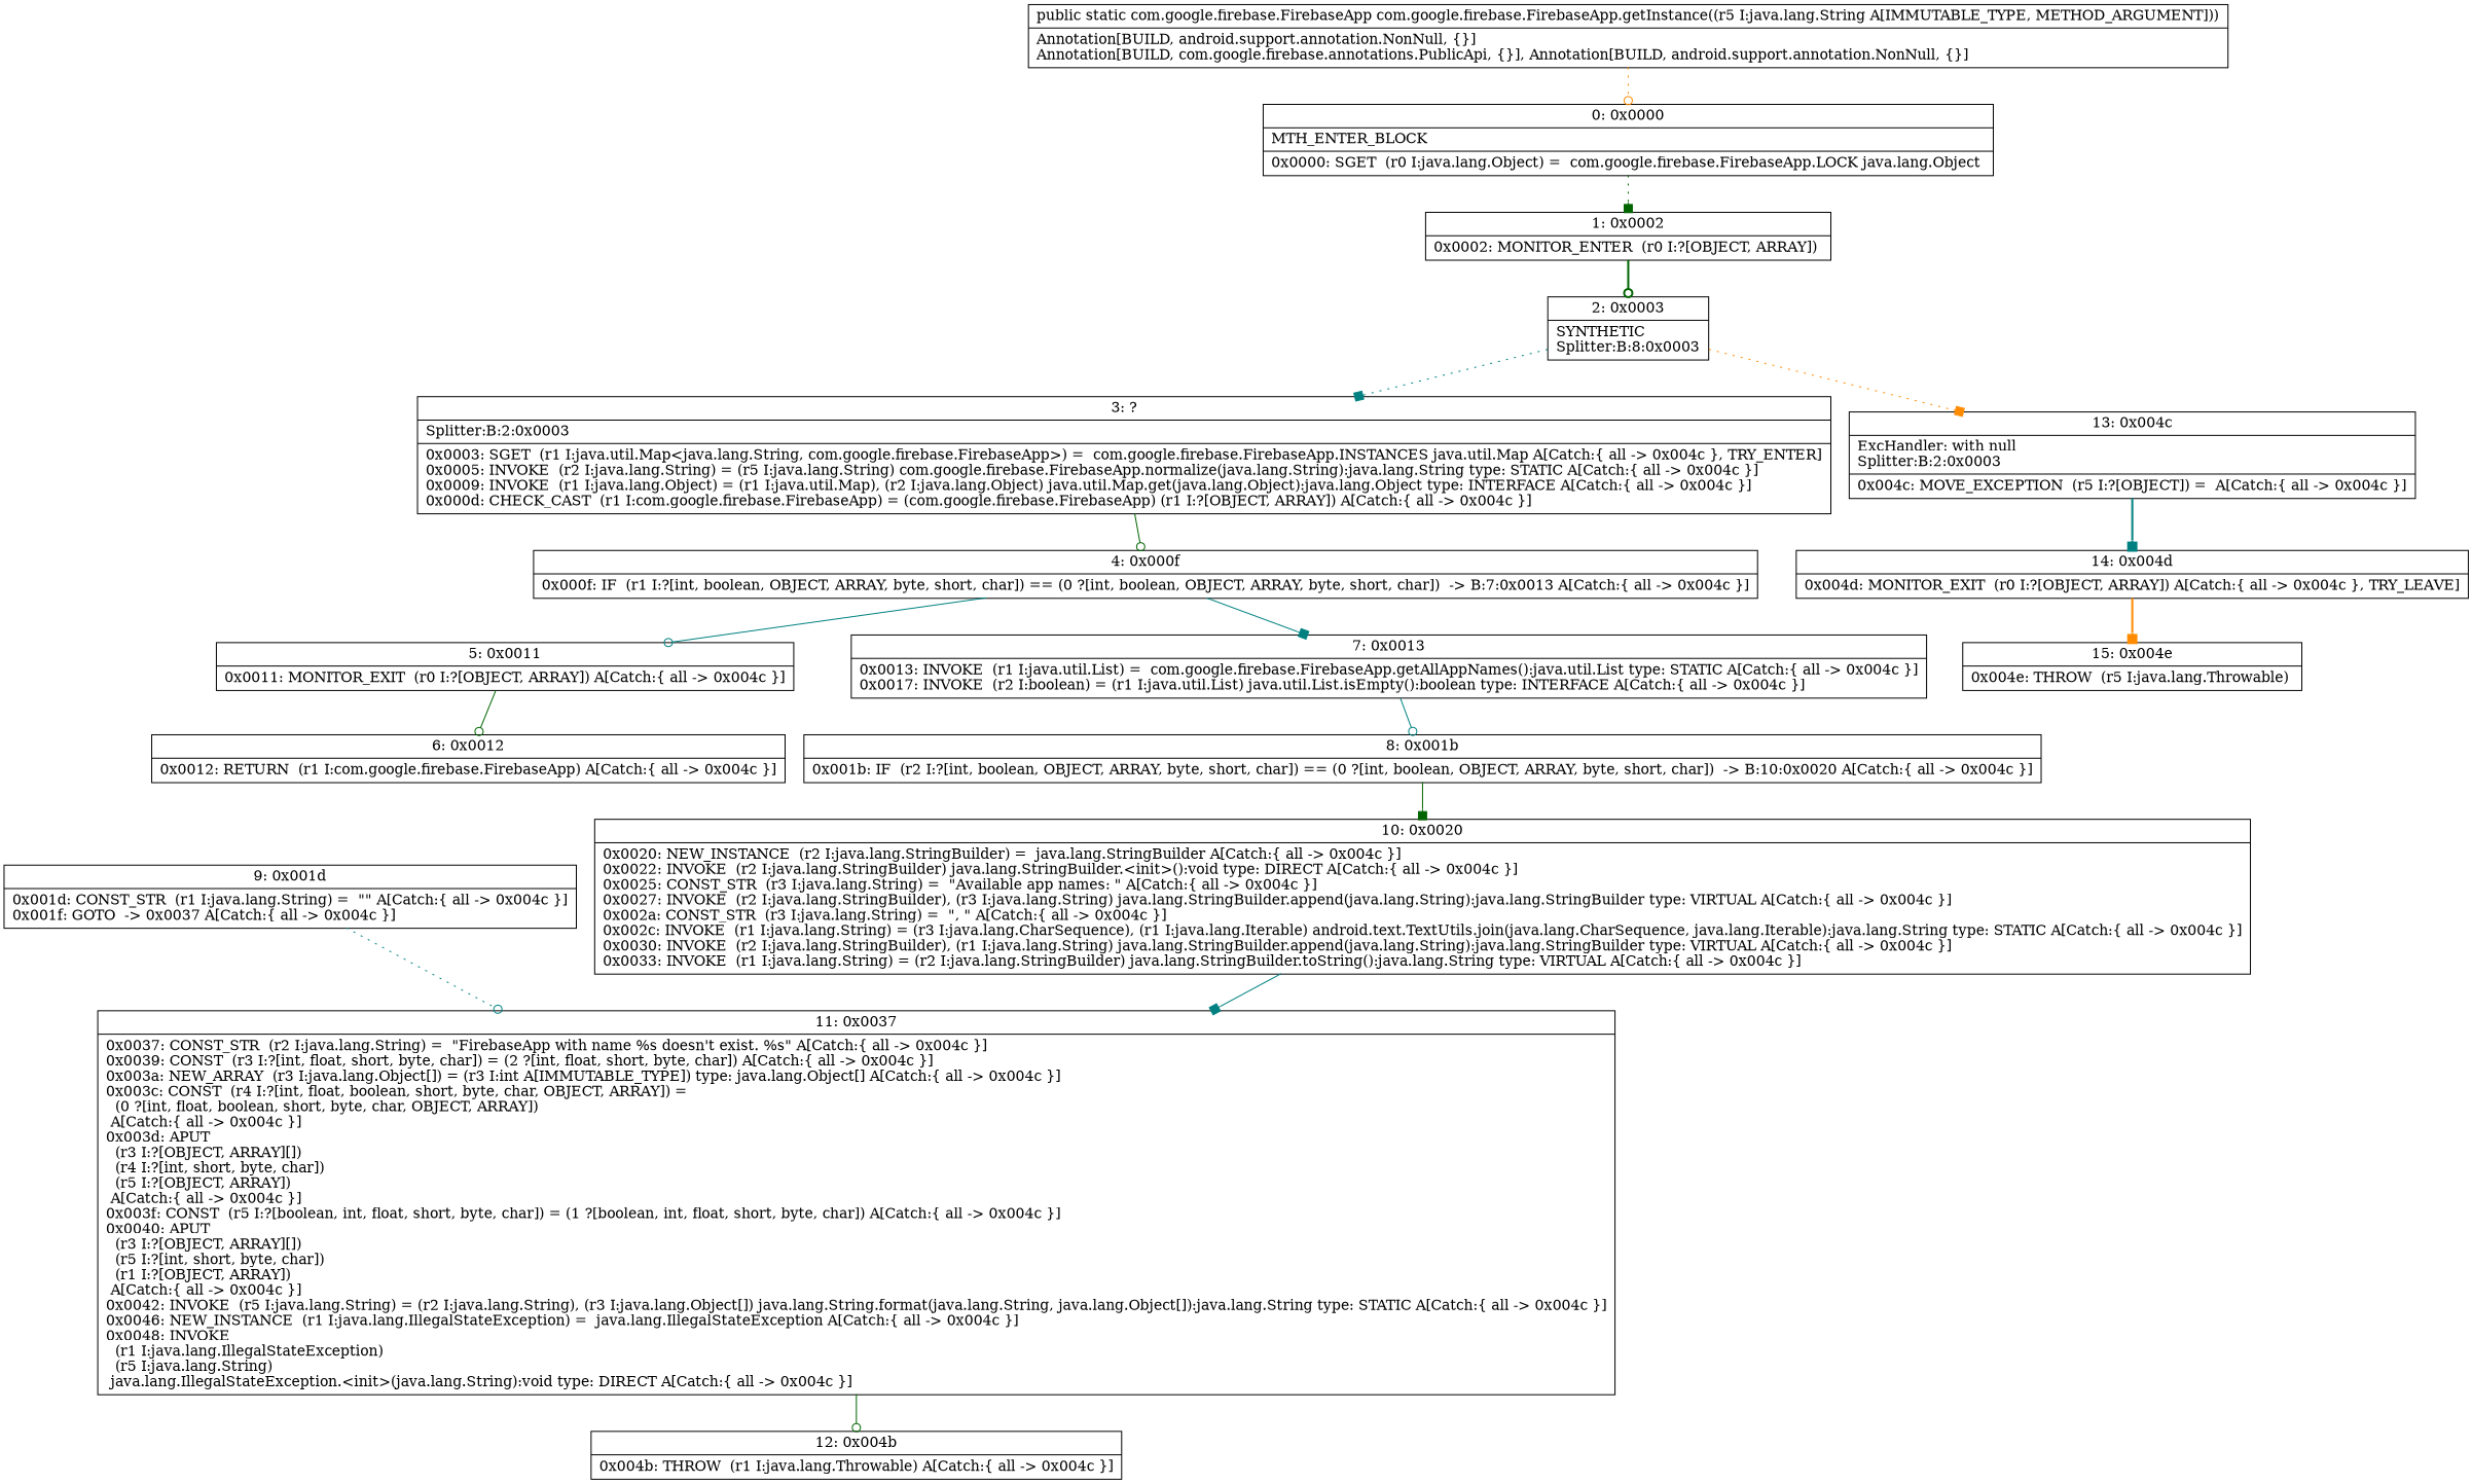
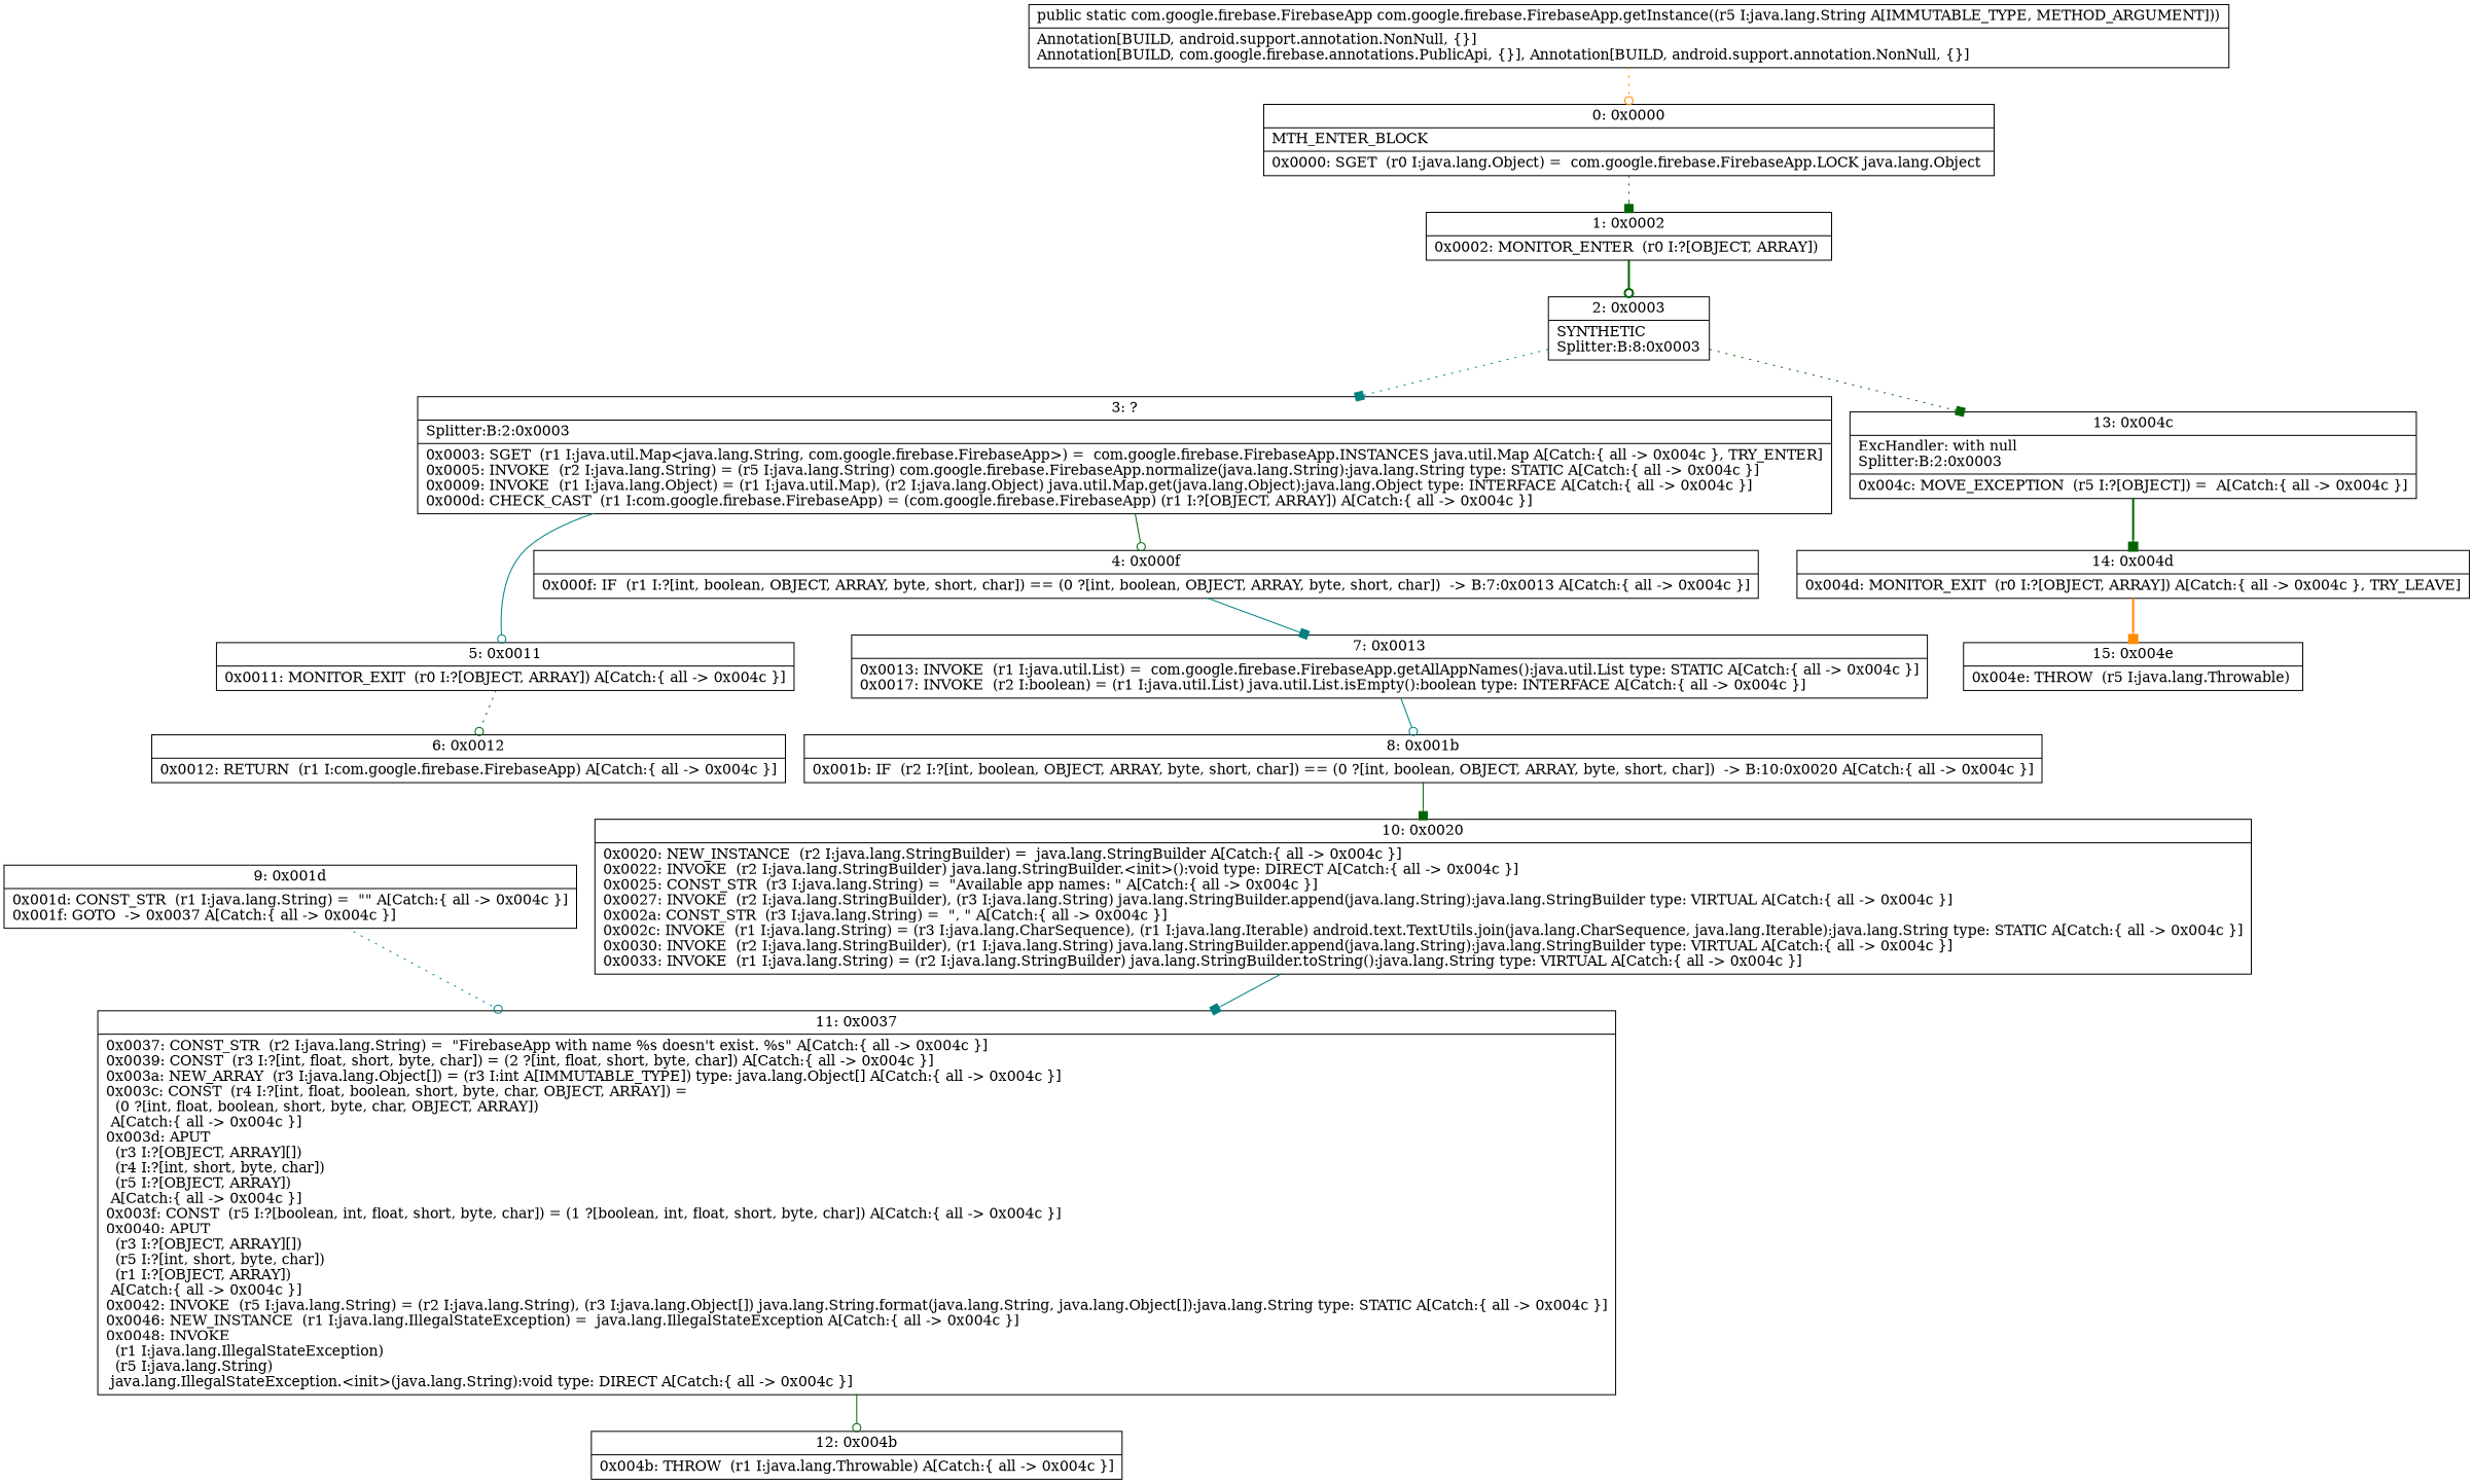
  digraph {
    node [shape=record]
    edge [arrowhead=box color=darkgreen style=solid]
    n1 [label="{0\:\ 0x0000|MTH_ENTER_BLOCK\l|0x0000: SGET  (r0 I:java.lang.Object) =  com.google.firebase.FirebaseApp.LOCK java.lang.Object \l}"]
    n2 [label="{1\:\ 0x0002|0x0002: MONITOR_ENTER  (r0 I:?[OBJECT, ARRAY]) \l}"]
    n3 [label="{2\:\ 0x0003|SYNTHETIC\lSplitter:B:8:0x0003\l}"]
    n4 [label="{3\:\ ?|Splitter:B:2:0x0003\l|0x0003: SGET  (r1 I:java.util.Map\<java.lang.String, com.google.firebase.FirebaseApp\>) =  com.google.firebase.FirebaseApp.INSTANCES java.util.Map A[Catch:\{ all \-\> 0x004c \}, TRY_ENTER]\l0x0005: INVOKE  (r2 I:java.lang.String) = (r5 I:java.lang.String) com.google.firebase.FirebaseApp.normalize(java.lang.String):java.lang.String type: STATIC A[Catch:\{ all \-\> 0x004c \}]\l0x0009: INVOKE  (r1 I:java.lang.Object) = (r1 I:java.util.Map), (r2 I:java.lang.Object) java.util.Map.get(java.lang.Object):java.lang.Object type: INTERFACE A[Catch:\{ all \-\> 0x004c \}]\l0x000d: CHECK_CAST  (r1 I:com.google.firebase.FirebaseApp) = (com.google.firebase.FirebaseApp) (r1 I:?[OBJECT, ARRAY]) A[Catch:\{ all \-\> 0x004c \}]\l}"]
    n5 [label="{13\:\ 0x004c|ExcHandler: with null\lSplitter:B:2:0x0003\l|0x004c: MOVE_EXCEPTION  (r5 I:?[OBJECT]) =  A[Catch:\{ all \-\> 0x004c \}]\l}"]
    n6 [label="{4\:\ 0x000f|0x000f: IF  (r1 I:?[int, boolean, OBJECT, ARRAY, byte, short, char]) == (0 ?[int, boolean, OBJECT, ARRAY, byte, short, char])  \-\> B:7:0x0013 A[Catch:\{ all \-\> 0x004c \}]\l}"]
    n7 [label="{14\:\ 0x004d|0x004d: MONITOR_EXIT  (r0 I:?[OBJECT, ARRAY]) A[Catch:\{ all \-\> 0x004c \}, TRY_LEAVE]\l}"]
    n8 [label="{5\:\ 0x0011|0x0011: MONITOR_EXIT  (r0 I:?[OBJECT, ARRAY]) A[Catch:\{ all \-\> 0x004c \}]\l}"]
    n9 [label="{7\:\ 0x0013|0x0013: INVOKE  (r1 I:java.util.List) =  com.google.firebase.FirebaseApp.getAllAppNames():java.util.List type: STATIC A[Catch:\{ all \-\> 0x004c \}]\l0x0017: INVOKE  (r2 I:boolean) = (r1 I:java.util.List) java.util.List.isEmpty():boolean type: INTERFACE A[Catch:\{ all \-\> 0x004c \}]\l}"]
    n10 [label="{6\:\ 0x0012|0x0012: RETURN  (r1 I:com.google.firebase.FirebaseApp) A[Catch:\{ all \-\> 0x004c \}]\l}"]
    n11 [label="{8\:\ 0x001b|0x001b: IF  (r2 I:?[int, boolean, OBJECT, ARRAY, byte, short, char]) == (0 ?[int, boolean, OBJECT, ARRAY, byte, short, char])  \-\> B:10:0x0020 A[Catch:\{ all \-\> 0x004c \}]\l}"]
    n12 [label="{10\:\ 0x0020|0x0020: NEW_INSTANCE  (r2 I:java.lang.StringBuilder) =  java.lang.StringBuilder A[Catch:\{ all \-\> 0x004c \}]\l0x0022: INVOKE  (r2 I:java.lang.StringBuilder) java.lang.StringBuilder.\<init\>():void type: DIRECT A[Catch:\{ all \-\> 0x004c \}]\l0x0025: CONST_STR  (r3 I:java.lang.String) =  \"Available app names: \" A[Catch:\{ all \-\> 0x004c \}]\l0x0027: INVOKE  (r2 I:java.lang.StringBuilder), (r3 I:java.lang.String) java.lang.StringBuilder.append(java.lang.String):java.lang.StringBuilder type: VIRTUAL A[Catch:\{ all \-\> 0x004c \}]\l0x002a: CONST_STR  (r3 I:java.lang.String) =  \", \" A[Catch:\{ all \-\> 0x004c \}]\l0x002c: INVOKE  (r1 I:java.lang.String) = (r3 I:java.lang.CharSequence), (r1 I:java.lang.Iterable) android.text.TextUtils.join(java.lang.CharSequence, java.lang.Iterable):java.lang.String type: STATIC A[Catch:\{ all \-\> 0x004c \}]\l0x0030: INVOKE  (r2 I:java.lang.StringBuilder), (r1 I:java.lang.String) java.lang.StringBuilder.append(java.lang.String):java.lang.StringBuilder type: VIRTUAL A[Catch:\{ all \-\> 0x004c \}]\l0x0033: INVOKE  (r1 I:java.lang.String) = (r2 I:java.lang.StringBuilder) java.lang.StringBuilder.toString():java.lang.String type: VIRTUAL A[Catch:\{ all \-\> 0x004c \}]\l}"]
    n13 [label="{9\:\ 0x001d|0x001d: CONST_STR  (r1 I:java.lang.String) =  \"\" A[Catch:\{ all \-\> 0x004c \}]\l0x001f: GOTO  \-\> 0x0037 A[Catch:\{ all \-\> 0x004c \}]\l}"]
    n14 [label="{11\:\ 0x0037|0x0037: CONST_STR  (r2 I:java.lang.String) =  \"FirebaseApp with name %s doesn't exist. %s\" A[Catch:\{ all \-\> 0x004c \}]\l0x0039: CONST  (r3 I:?[int, float, short, byte, char]) = (2 ?[int, float, short, byte, char]) A[Catch:\{ all \-\> 0x004c \}]\l0x003a: NEW_ARRAY  (r3 I:java.lang.Object[]) = (r3 I:int A[IMMUTABLE_TYPE]) type: java.lang.Object[] A[Catch:\{ all \-\> 0x004c \}]\l0x003c: CONST  (r4 I:?[int, float, boolean, short, byte, char, OBJECT, ARRAY]) = \l  (0 ?[int, float, boolean, short, byte, char, OBJECT, ARRAY])\l A[Catch:\{ all \-\> 0x004c \}]\l0x003d: APUT  \l  (r3 I:?[OBJECT, ARRAY][])\l  (r4 I:?[int, short, byte, char])\l  (r5 I:?[OBJECT, ARRAY])\l A[Catch:\{ all \-\> 0x004c \}]\l0x003f: CONST  (r5 I:?[boolean, int, float, short, byte, char]) = (1 ?[boolean, int, float, short, byte, char]) A[Catch:\{ all \-\> 0x004c \}]\l0x0040: APUT  \l  (r3 I:?[OBJECT, ARRAY][])\l  (r5 I:?[int, short, byte, char])\l  (r1 I:?[OBJECT, ARRAY])\l A[Catch:\{ all \-\> 0x004c \}]\l0x0042: INVOKE  (r5 I:java.lang.String) = (r2 I:java.lang.String), (r3 I:java.lang.Object[]) java.lang.String.format(java.lang.String, java.lang.Object[]):java.lang.String type: STATIC A[Catch:\{ all \-\> 0x004c \}]\l0x0046: NEW_INSTANCE  (r1 I:java.lang.IllegalStateException) =  java.lang.IllegalStateException A[Catch:\{ all \-\> 0x004c \}]\l0x0048: INVOKE  \l  (r1 I:java.lang.IllegalStateException)\l  (r5 I:java.lang.String)\l java.lang.IllegalStateException.\<init\>(java.lang.String):void type: DIRECT A[Catch:\{ all \-\> 0x004c \}]\l}"]
    n15 [label="{12\:\ 0x004b|0x004b: THROW  (r1 I:java.lang.Throwable) A[Catch:\{ all \-\> 0x004c \}]\l}"]
    n16 [label="{15\:\ 0x004e|0x004e: THROW  (r5 I:java.lang.Throwable) \l}"]
    n17 [label="{public static com.google.firebase.FirebaseApp com.google.firebase.FirebaseApp.getInstance((r5 I:java.lang.String A[IMMUTABLE_TYPE, METHOD_ARGUMENT]))  | Annotation[BUILD, android.support.annotation.NonNull, \{\}]\lAnnotation[BUILD, com.google.firebase.annotations.PublicApi, \{\}], Annotation[BUILD, android.support.annotation.NonNull, \{\}]\l}"]
    n1 -> n2 [style=dotted]
    n2 -> n3 [arrowhead=odot style=bold]
    n3 -> n4 [color=teal style=dotted]
-   n3 -> n5 [color=darkorange style=dotted]
+   n3 -> n5 [style=dotted]
    n4 -> n6 [arrowhead=odot]
-   n5 -> n7 [color=teal style=bold]
-   n6 -> n8 [arrowhead=odot color=teal]
+   n5 -> n7 [style=bold]
+   n4 -> n8 [arrowhead=odot color=teal]
    n6 -> n9 [color=teal]
    n7 -> n16 [color=darkorange style=bold]
-   n8 -> n10 [arrowhead=odot]
+   n8 -> n10 [arrowhead=odot style=dotted]
    n9 -> n11 [arrowhead=odot color=teal]
    n11 -> n12
    n12 -> n14 [color=teal]
    n13 -> n14 [arrowhead=odot color=teal style=dotted]
    n14 -> n15 [arrowhead=odot]
    n17 -> n1 [arrowhead=odot color=darkorange style=dotted]
  }
